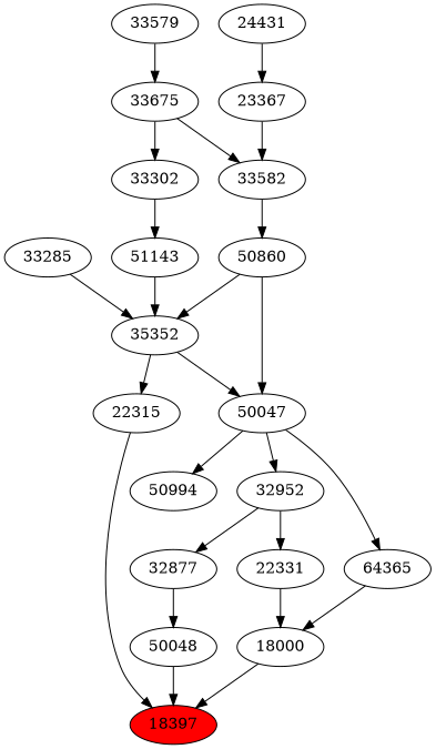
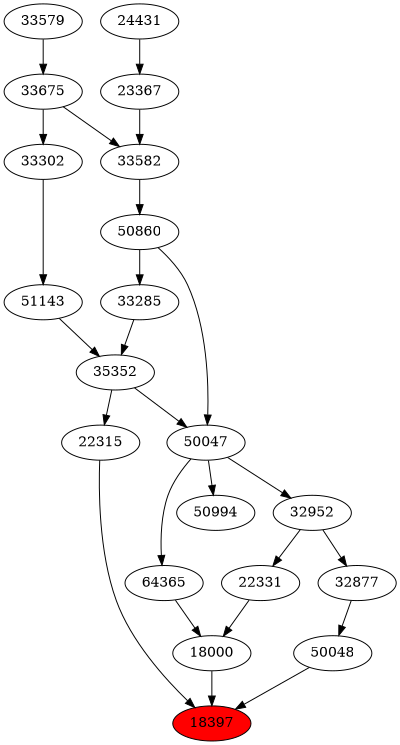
  strict digraph {
    n1 [fillcolor=red label=18397 style=filled]
    n2 [label=50048]
    n3 [label=18000]
    n4 [label=22315]
    n5 [label=32877]
    n6 [label=64365]
    n7 [label=22331]
    n8 [label=35352]
    n9 [label=50047]
    n10 [label=50994]
    n11 [label=32952]
    n12 [label=33285]
    n13 [label=51143]
    n14 [label=50860]
    n15 [label=33302]
    n16 [label=33582]
    n17 [label=33675]
    n18 [label=33579]
    n19 [label=23367]
    n20 [label=24431]
    n2 -> n1
    n3 -> n1
    n4 -> n1
    n5 -> n2
    n6 -> n3
    n7 -> n3
    n8 -> n4
    n8 -> n9
    n9 -> n6
    n9 -> n10
    n9 -> n11
    n11 -> n5
    n11 -> n7
    n12 -> n8
    n13 -> n8
    n14 -> n9
-   n14 -> n8
+   n14 -> n12
    n15 -> n13
    n16 -> n14
    n17 -> n15
    n17 -> n16
    n18 -> n17
    n19 -> n16
    n20 -> n19
  }
